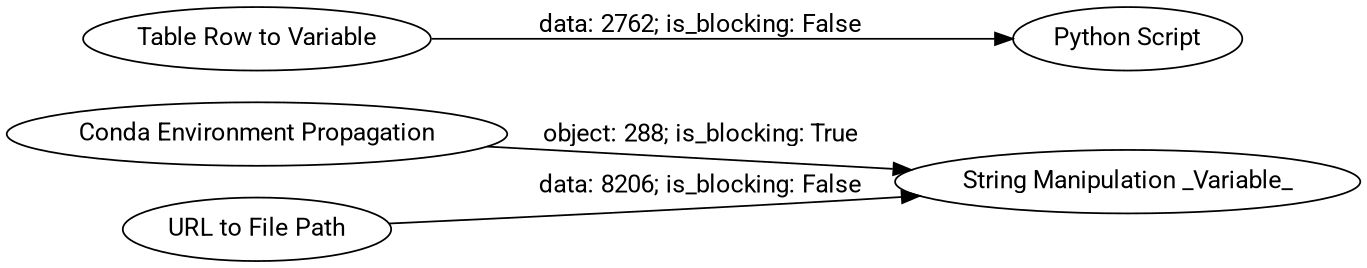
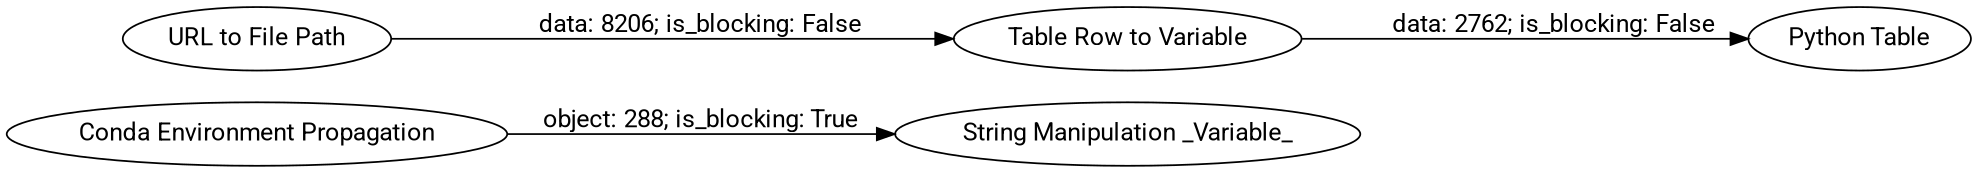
  digraph {
    fontname=Roboto
    rankdir=LR
    node [fontname=Roboto]
    edge [fontname=Roboto]
    n1 [label="Conda Environment Propagation"]
    n2 [label="String Manipulation _Variable_"]
    n3 [label="URL to File Path"]
    n4 [label="Table Row to Variable"]
-   n5 [label="Python Script"]
+   n5 [label="Python Table"]
    n1 -> n2 [label="object: 288; is_blocking: True"]
-   n3 -> n2 [label="data: 8206; is_blocking: False"]
+   n3 -> n4 [label="data: 8206; is_blocking: False"]
    n4 -> n5 [label="data: 2762; is_blocking: False"]
  }
